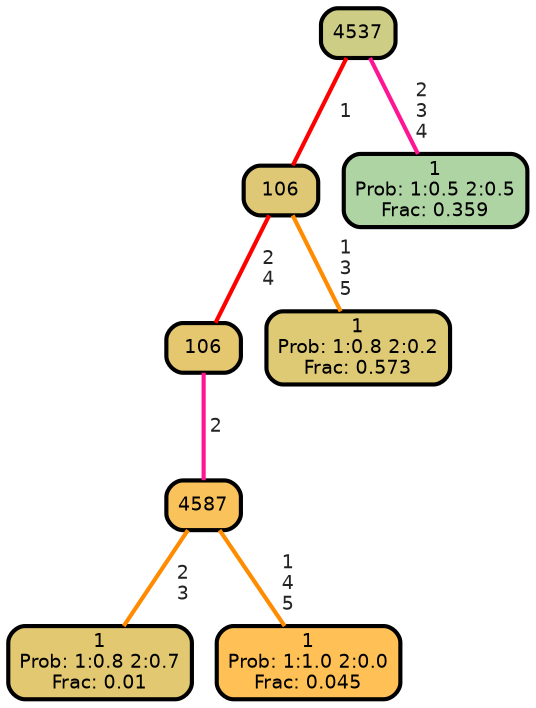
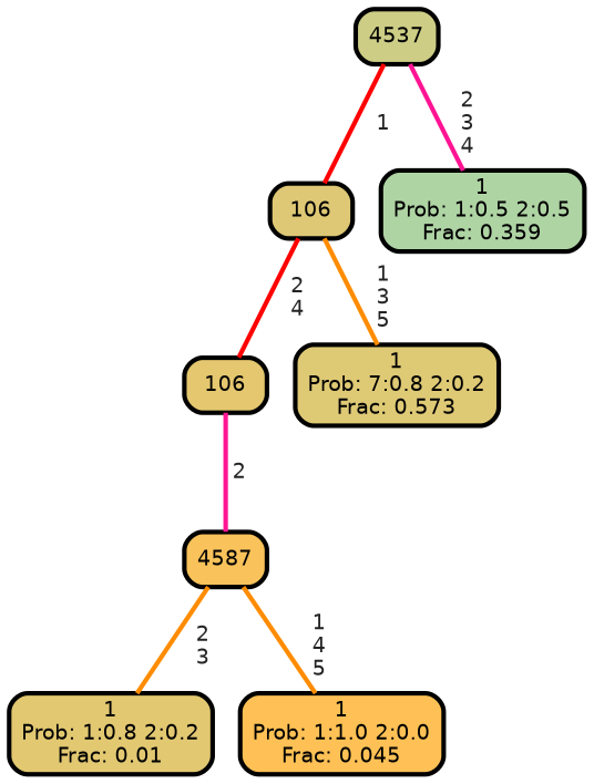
  graph {
    ranksep="0 equally"
    splines=straight
    node [color=black fontcolor=black fontname=helvetica penwidth=3 shape=box style="filled, rounded"]
    edge [color=darkorange fontcolor=grey14 fontname=helvetica fontweight=bold penwidth=3]
-   n1 [fillcolor="#e2c871" label="1\nProb: 1:0.8 2:0.7\nFrac: 0.01"]
+   n1 [fillcolor="#e2c871" label="1\nProb: 1:0.8 2:0.2\nFrac: 0.01"]
    n2 [fillcolor="#f9c25a" label=4587]
    n3 [fillcolor="#ffc155" label="1\nProb: 1:1.0 2:0.0\nFrac: 0.045"]
    n4 [fillcolor="#e4c76f" label=106]
    n5 [fillcolor="#dec875" label=106]
-   n6 [fillcolor="#dec975" label="1\nProb: 1:0.8 2:0.2\nFrac: 0.573"]
+   n6 [fillcolor="#dec975" label="1\nProb: 7:0.8 2:0.2\nFrac: 0.573"]
    n7 [fillcolor="#cdcd86" label=4537]
    n8 [fillcolor="#afd4a4" label="1\nProb: 1:0.5 2:0.5\nFrac: 0.359"]
    subgraph sub_1 {
      rank=same
    }
    n2 -- n1 [label=" 2\n 3"]
    n2 -- n3 [label=" 1\n 4\n 5"]
    n4 -- n2 [color=deeppink label=" 2"]
    n5 -- n4 [color=red label=" 2\n 4"]
    n5 -- n6 [label=" 1\n 3\n 5"]
    n7 -- n5 [color=red label=" 1"]
    n7 -- n8 [color=deeppink label=" 2\n 3\n 4"]
  }
